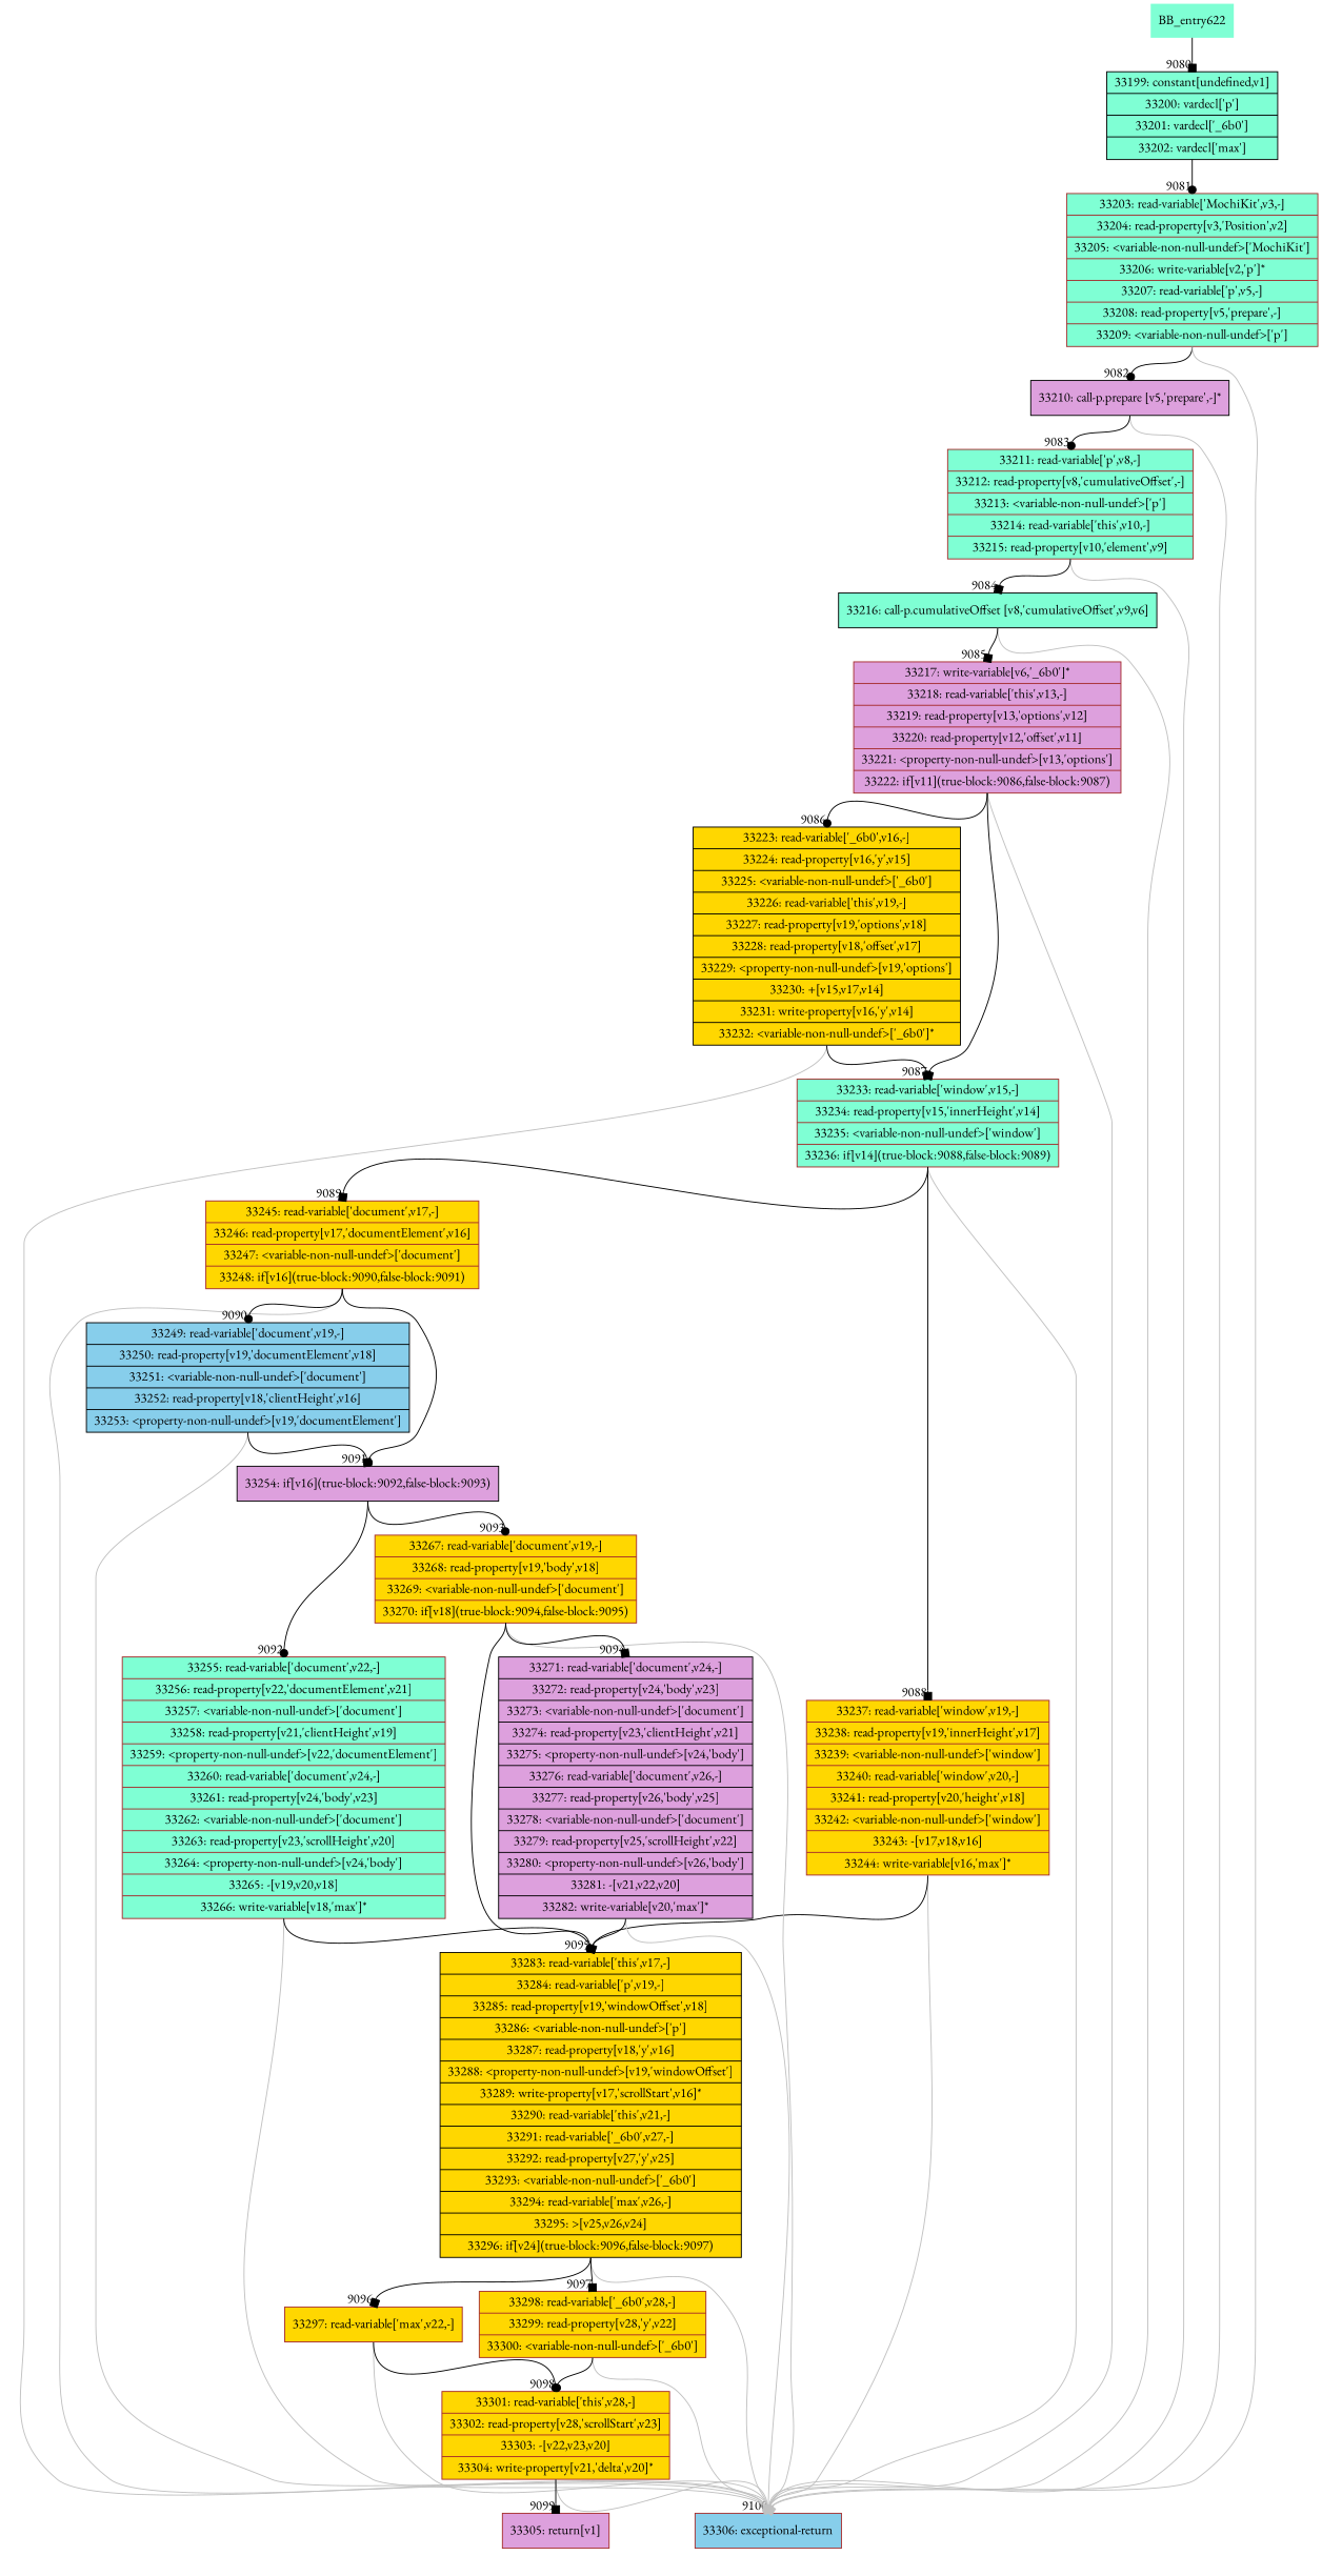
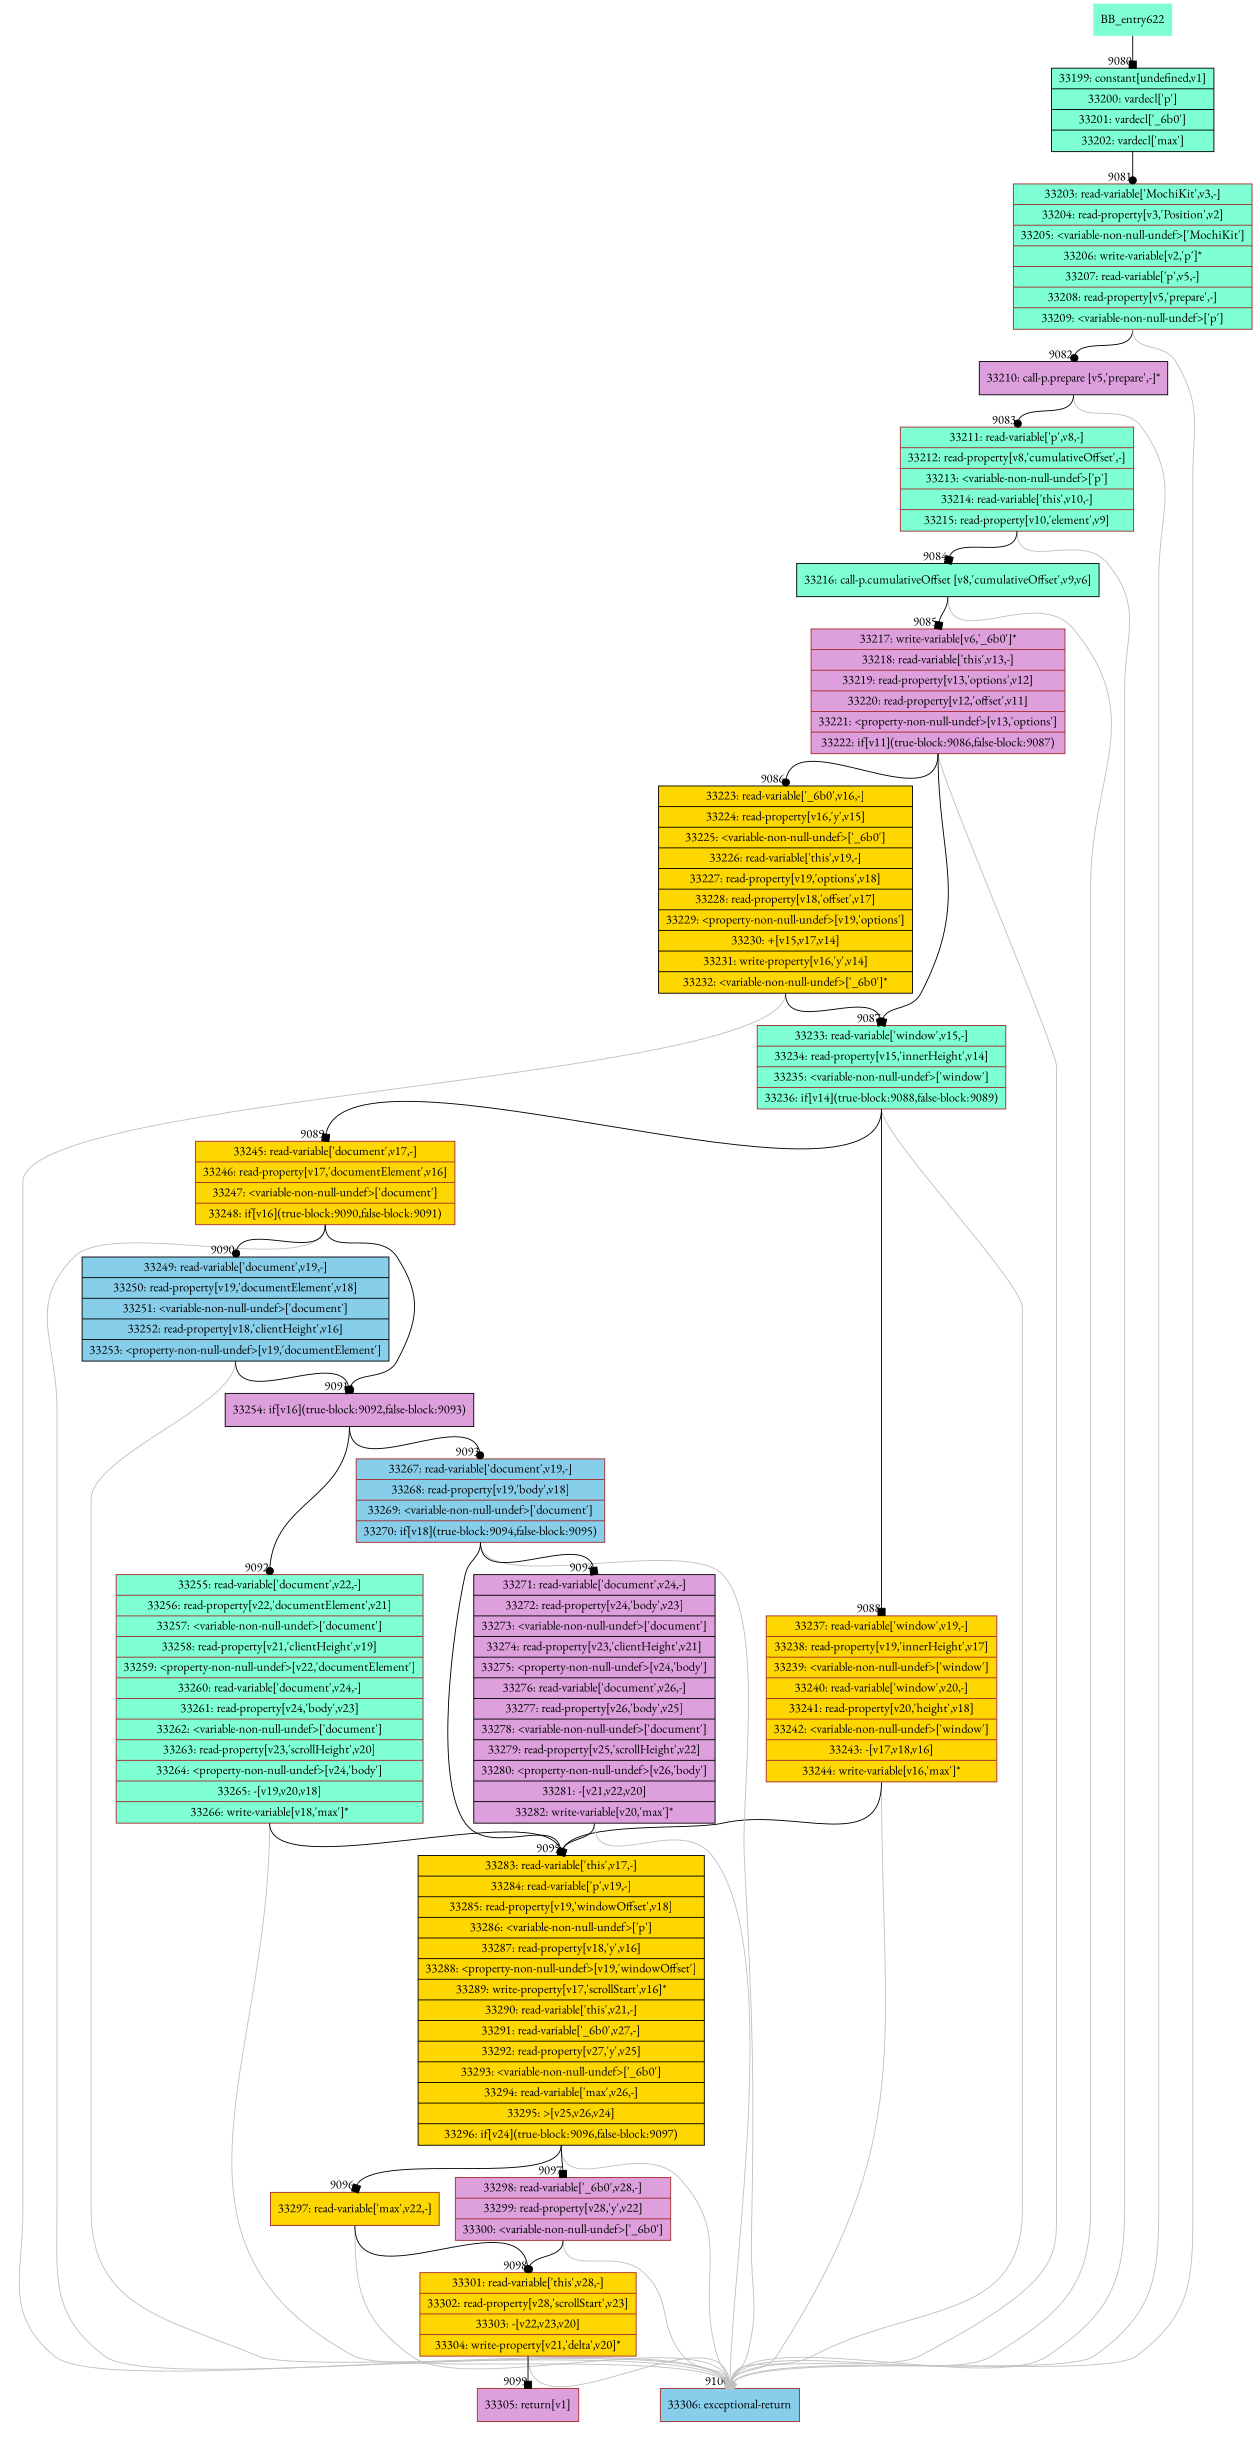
  digraph {
    fontname="EB Garamond"
    rankdir=TD
    node [color=brown fillcolor=gold fontname="EB Garamond" shape=record style=filled]
    edge [arrowhead=dot fontname="EB Garamond" headport=n tailport=s]
    n1 [fillcolor=aquamarine label=BB_entry622 shape=none]
    n2 [color=black fillcolor=aquamarine label="{33199: constant[undefined,v1]|33200: vardecl['p']|33201: vardecl['_6b0']|33202: vardecl['max']}"]
    n3 [fillcolor=aquamarine label="{33203: read-variable['MochiKit',v3,-]|33204: read-property[v3,'Position',v2]|33205: \<variable-non-null-undef\>['MochiKit']|33206: write-variable[v2,'p']*|33207: read-variable['p',v5,-]|33208: read-property[v5,'prepare',-]|33209: \<variable-non-null-undef\>['p']}"]
    n4 [color=black fillcolor=plum label="{33210: call-p.prepare [v5,'prepare',-]*}"]
    n5 [fillcolor=skyblue label="{33306: exceptional-return}"]
    n6 [fillcolor=aquamarine label="{33211: read-variable['p',v8,-]|33212: read-property[v8,'cumulativeOffset',-]|33213: \<variable-non-null-undef\>['p']|33214: read-variable['this',v10,-]|33215: read-property[v10,'element',v9]}"]
    n7 [color=black fillcolor=aquamarine label="{33216: call-p.cumulativeOffset [v8,'cumulativeOffset',v9,v6]}"]
    n8 [fillcolor=plum label="{33217: write-variable[v6,'_6b0']*|33218: read-variable['this',v13,-]|33219: read-property[v13,'options',v12]|33220: read-property[v12,'offset',v11]|33221: \<property-non-null-undef\>[v13,'options']|33222: if[v11](true-block:9086,false-block:9087)}"]
    n9 [color=black label="{33223: read-variable['_6b0',v16,-]|33224: read-property[v16,'y',v15]|33225: \<variable-non-null-undef\>['_6b0']|33226: read-variable['this',v19,-]|33227: read-property[v19,'options',v18]|33228: read-property[v18,'offset',v17]|33229: \<property-non-null-undef\>[v19,'options']|33230: +[v15,v17,v14]|33231: write-property[v16,'y',v14]|33232: \<variable-non-null-undef\>['_6b0']*}"]
    n10 [fillcolor=aquamarine label="{33233: read-variable['window',v15,-]|33234: read-property[v15,'innerHeight',v14]|33235: \<variable-non-null-undef\>['window']|33236: if[v14](true-block:9088,false-block:9089)}"]
    n11 [label="{33237: read-variable['window',v19,-]|33238: read-property[v19,'innerHeight',v17]|33239: \<variable-non-null-undef\>['window']|33240: read-variable['window',v20,-]|33241: read-property[v20,'height',v18]|33242: \<variable-non-null-undef\>['window']|33243: -[v17,v18,v16]|33244: write-variable[v16,'max']*}"]
    n12 [label="{33245: read-variable['document',v17,-]|33246: read-property[v17,'documentElement',v16]|33247: \<variable-non-null-undef\>['document']|33248: if[v16](true-block:9090,false-block:9091)}"]
    n13 [color=black label="{33283: read-variable['this',v17,-]|33284: read-variable['p',v19,-]|33285: read-property[v19,'windowOffset',v18]|33286: \<variable-non-null-undef\>['p']|33287: read-property[v18,'y',v16]|33288: \<property-non-null-undef\>[v19,'windowOffset']|33289: write-property[v17,'scrollStart',v16]*|33290: read-variable['this',v21,-]|33291: read-variable['_6b0',v27,-]|33292: read-property[v27,'y',v25]|33293: \<variable-non-null-undef\>['_6b0']|33294: read-variable['max',v26,-]|33295: \>[v25,v26,v24]|33296: if[v24](true-block:9096,false-block:9097)}"]
    n14 [color=black fillcolor=plum label="{33254: if[v16](true-block:9092,false-block:9093)}"]
    n15 [color=black fillcolor=skyblue label="{33249: read-variable['document',v19,-]|33250: read-property[v19,'documentElement',v18]|33251: \<variable-non-null-undef\>['document']|33252: read-property[v18,'clientHeight',v16]|33253: \<property-non-null-undef\>[v19,'documentElement']}"]
    n16 [label="{33297: read-variable['max',v22,-]}"]
-   n17 [label="{33298: read-variable['_6b0',v28,-]|33299: read-property[v28,'y',v22]|33300: \<variable-non-null-undef\>['_6b0']}"]
+   n17 [fillcolor=plum label="{33298: read-variable['_6b0',v28,-]|33299: read-property[v28,'y',v22]|33300: \<variable-non-null-undef\>['_6b0']}"]
    n18 [fillcolor=aquamarine label="{33255: read-variable['document',v22,-]|33256: read-property[v22,'documentElement',v21]|33257: \<variable-non-null-undef\>['document']|33258: read-property[v21,'clientHeight',v19]|33259: \<property-non-null-undef\>[v22,'documentElement']|33260: read-variable['document',v24,-]|33261: read-property[v24,'body',v23]|33262: \<variable-non-null-undef\>['document']|33263: read-property[v23,'scrollHeight',v20]|33264: \<property-non-null-undef\>[v24,'body']|33265: -[v19,v20,v18]|33266: write-variable[v18,'max']*}"]
-   n19 [label="{33267: read-variable['document',v19,-]|33268: read-property[v19,'body',v18]|33269: \<variable-non-null-undef\>['document']|33270: if[v18](true-block:9094,false-block:9095)}"]
+   n19 [fillcolor=skyblue label="{33267: read-variable['document',v19,-]|33268: read-property[v19,'body',v18]|33269: \<variable-non-null-undef\>['document']|33270: if[v18](true-block:9094,false-block:9095)}"]
    n20 [label="{33301: read-variable['this',v28,-]|33302: read-property[v28,'scrollStart',v23]|33303: -[v22,v23,v20]|33304: write-property[v21,'delta',v20]*}"]
    n21 [color=black fillcolor=plum label="{33271: read-variable['document',v24,-]|33272: read-property[v24,'body',v23]|33273: \<variable-non-null-undef\>['document']|33274: read-property[v23,'clientHeight',v21]|33275: \<property-non-null-undef\>[v24,'body']|33276: read-variable['document',v26,-]|33277: read-property[v26,'body',v25]|33278: \<variable-non-null-undef\>['document']|33279: read-property[v25,'scrollHeight',v22]|33280: \<property-non-null-undef\>[v26,'body']|33281: -[v21,v22,v20]|33282: write-variable[v20,'max']*}"]
    n22 [fillcolor=plum label="{33305: return[v1]}"]
    n1 -> n2 [arrowhead=box headlabel="    9080"]
    n2 -> n3 [headlabel="      9081"]
    n3 -> n4 [headlabel="      9082"]
    n3 -> n5 [color=gray headlabel="      9100"]
    n4 -> n5 [arrowhead=box color=gray]
    n4 -> n6 [headlabel="      9083"]
    n6 -> n5 [arrowhead=box color=gray]
    n6 -> n7 [arrowhead=box headlabel="      9084"]
    n7 -> n5 [color=gray]
    n7 -> n8 [arrowhead=box headlabel="      9085"]
    n8 -> n5 [color=gray]
    n8 -> n9 [headlabel="      9086"]
    n8 -> n10 [arrowhead=box headlabel="      9087"]
    n9 -> n5 [color=gray]
    n9 -> n10 [arrowhead=box]
    n10 -> n5 [color=gray]
    n10 -> n11 [arrowhead=box headlabel="      9088"]
    n10 -> n12 [arrowhead=box headlabel="      9089"]
    n11 -> n5 [color=gray]
    n11 -> n13 [headlabel="      9095"]
    n12 -> n5 [color=gray]
    n12 -> n14 [headlabel="      9091"]
    n12 -> n15 [headlabel="      9090"]
    n13 -> n5 [color=gray]
    n13 -> n16 [arrowhead=box headlabel="      9096"]
    n13 -> n17 [arrowhead=box headlabel="      9097"]
    n14 -> n18 [headlabel="      9092"]
    n14 -> n19 [headlabel="      9093"]
    n15 -> n5 [color=gray]
    n15 -> n14 [arrowhead=box]
    n16 -> n5 [arrowhead=box color=gray]
    n16 -> n20 [headlabel="      9098"]
    n17 -> n5 [arrowhead=box color=gray]
    n17 -> n20
    n18 -> n5 [color=gray]
    n18 -> n13
    n19 -> n5 [arrowhead=box color=gray]
    n19 -> n13
    n19 -> n21 [arrowhead=box headlabel="      9094"]
    n20 -> n5 [color=gray]
    n20 -> n22 [arrowhead=box headlabel="      9099"]
    n21 -> n5 [arrowhead=box color=gray]
    n21 -> n13 [arrowhead=box]
  }
